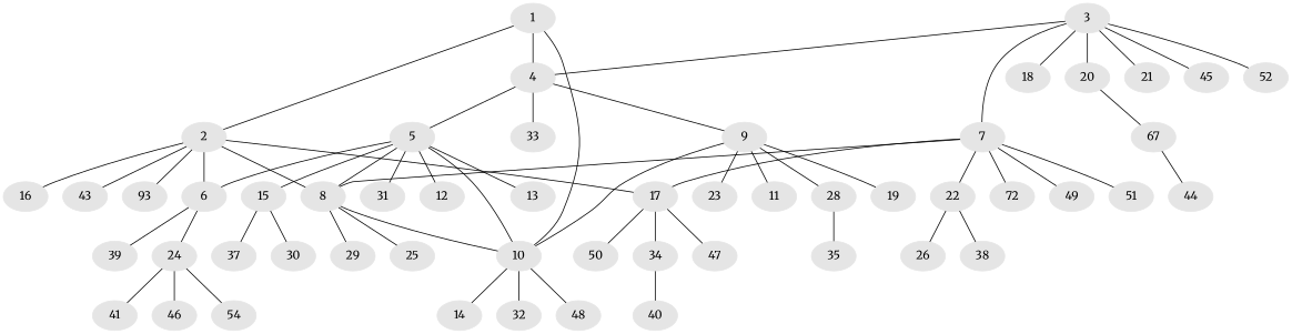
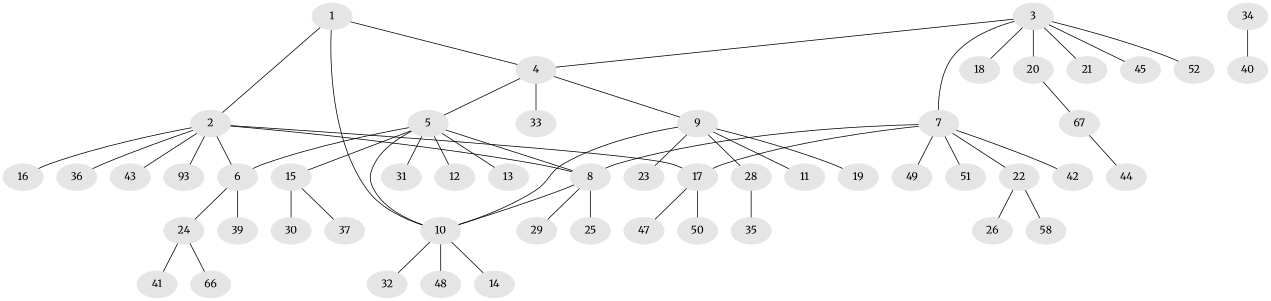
  graph {
    fontname=Merriweather
    node [color=gray90 fontname=Merriweather style=filled]
    edge [fontname=Merriweather]
    1
    2
    4
    10
    6
    8
    16
    17
+   36
    43
    n11 [label=93]
    5
    9
    33
    14
    32
    48
    24
    39
    25
    29
    34
    47
    50
    3
    7
    18
    20
    21
    45
    52
    22
-   42 [label=72]
+   42
    49
    51
    n36 [label=67]
    31
    12
    13
    15
    11
    19
    23
    28
    30
    37
    41
-   46
-   54
+   46 [label=66]
    26
-   38
+   38 [label=58]
    35
    40
    44
    1 -- 2
    1 -- 4
    1 -- 10
    2 -- 6
    2 -- 8
    2 -- 16
    2 -- 17
+   2 -- 36
    2 -- 43
    2 -- n11
    4 -- 5
    4 -- 9
    4 -- 33
    10 -- 14
    10 -- 32
    10 -- 48
    6 -- 24
    6 -- 39
    8 -- 10
    8 -- 25
    8 -- 29
-   17 -- 34
    17 -- 47
    17 -- 50
    5 -- 10
    5 -- 6
    5 -- 8
    5 -- 31
    5 -- 12
    5 -- 13
    5 -- 15
    9 -- 10
    9 -- 11
    9 -- 19
    9 -- 23
    9 -- 28
    24 -- 41
    24 -- 46
-   24 -- 54
    34 -- 40
    3 -- 4
    3 -- 7
    3 -- 18
    3 -- 20
    3 -- 21
    3 -- 45
    3 -- 52
    7 -- 8
    7 -- 17
    7 -- 22
    7 -- 42
    7 -- 49
    7 -- 51
    20 -- n36
    22 -- 26
    22 -- 38
    n36 -- 44
    15 -- 30
    15 -- 37
    28 -- 35
  }
